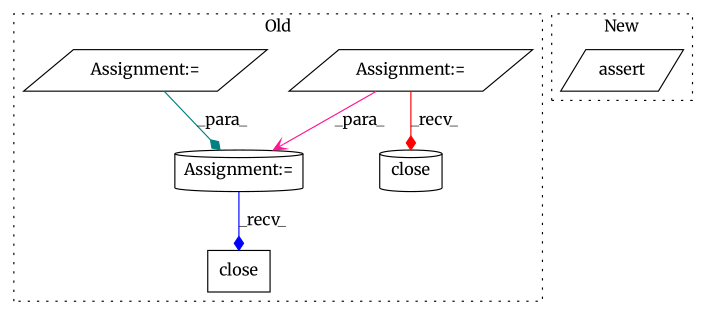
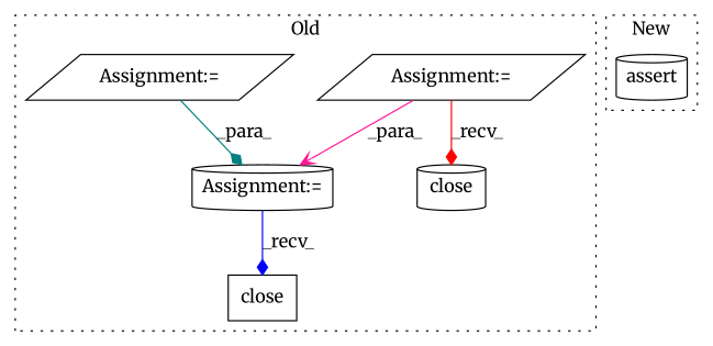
  digraph {
    fontname=Merriweather
    node [a=32 l=7 shape=cylinder fontname=Merriweather]
    edge [arrowhead=diamond fontname=Merriweather]
    n1 [label=close s=3040 shape=box]
    n2 [a=7 l=11 label="Assignment:=" s=2230 shape=parallelogram]
    n3 [a=7 l=1 label="Assignment:=" s=2912]
    n4 [label=close s=3067]
    n5 [a=7 l=5 label="Assignment:=" s=2200 shape=parallelogram]
-   n6 [l="12,1" label=assert s="2611,2636" shape=parallelogram]
+   n6 [l="12,1" label=assert s="2611,2636"]
    subgraph cluster_1 {
      label=Old
      style=dotted
      n1
      n2
      n3
      n4
      n5
    }
    subgraph cluster_2 {
      label=New
      style=dotted
      n6
    }
    n2 -> n3 [label=_para_ color=deeppink arrowhead=vee]
    n2 -> n4 [label=_recv_ color=red]
    n3 -> n1 [label=_recv_ color=blue]
    n5 -> n3 [label=_para_ color=teal]
  }
